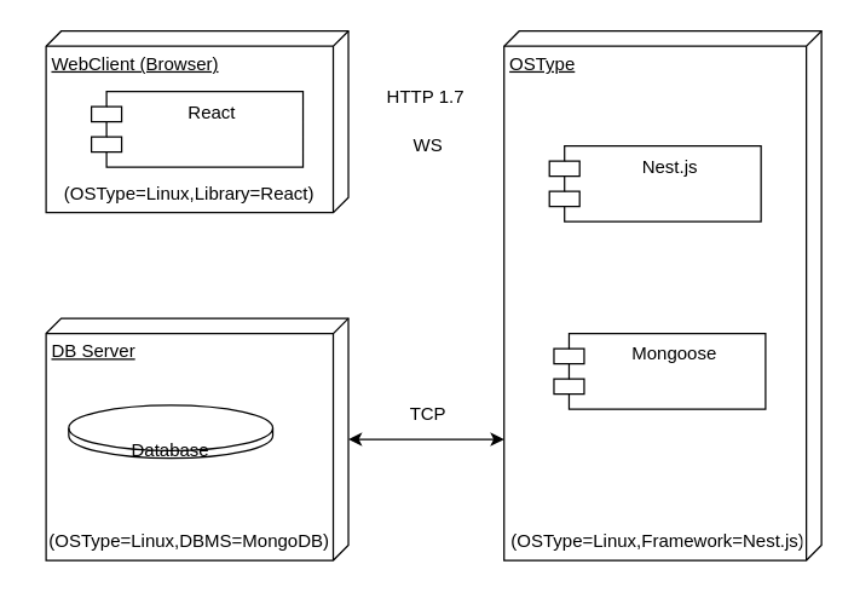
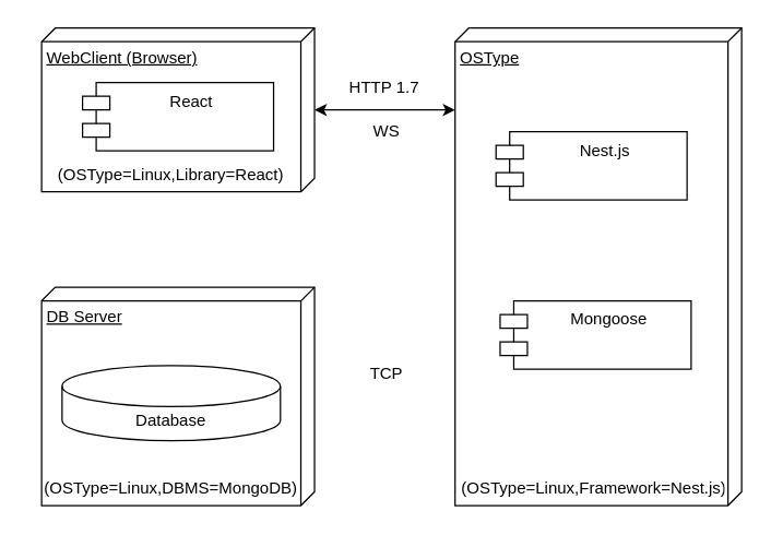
  <mxCell id="0" />
  <mxCell id="1" parent="0" />
+ <mxCell id="2" style="edgeStyle=orthogonalEdgeStyle;rounded=0;orthogonalLoop=1;jettySize=auto;html=1;startArrow=classic;startFill=1;" parent="1" source="3" target="6" edge="1"><mxGeometry relative="1" as="geometry"><Array as="points"><mxPoint x="340" y="80" /><mxPoint x="340" y="80" /></Array></mxGeometry></mxCell>
  <mxCell id="3" value="WebClient (Browser)" style="verticalAlign=top;align=left;spacingTop=8;spacingLeft=2;spacingRight=12;shape=cube;size=10;direction=south;fontStyle=4;html=1;whiteSpace=wrap;" parent="1" vertex="1"><mxGeometry x="30" y="20" width="200" height="120" as="geometry" /></mxCell>
  <mxCell id="4" value="React" style="shape=module;align=left;spacingLeft=20;align=center;verticalAlign=top;whiteSpace=wrap;html=1;" parent="1" vertex="1"><mxGeometry x="60" y="60" width="140" height="50" as="geometry" /></mxCell>
  <mxCell id="5" value="(OSType=Linux,Library=React)" style="text;strokeColor=none;fillColor=none;align=center;verticalAlign=top;spacingLeft=4;spacingRight=4;overflow=hidden;rotatable=0;points=[[0,0.5],[1,0.5]];portConstraint=eastwest;whiteSpace=wrap;html=1;" parent="1" vertex="1"><mxGeometry x="30" y="114" width="190" height="26" as="geometry" /></mxCell>
  <mxCell id="6" value="OSType" style="verticalAlign=top;align=left;spacingTop=8;spacingLeft=2;spacingRight=12;shape=cube;size=10;direction=south;fontStyle=4;html=1;whiteSpace=wrap;" parent="1" vertex="1"><mxGeometry x="333" y="20" width="210" height="350" as="geometry" /></mxCell>
  <mxCell id="7" value="(OSType=Linux,Framework=Nest.js)" style="text;strokeColor=none;fillColor=none;align=center;verticalAlign=top;spacingLeft=4;spacingRight=4;overflow=hidden;rotatable=0;points=[[0,0.5],[1,0.5]];portConstraint=eastwest;whiteSpace=wrap;html=1;" parent="1" vertex="1"><mxGeometry x="333" y="344" width="203" height="26" as="geometry" /></mxCell>
  <mxCell id="8" value="DB Server&lt;span style=&quot;white-space: pre;&quot;&gt;&#09;&lt;/span&gt;" style="verticalAlign=top;align=left;spacingTop=8;spacingLeft=2;spacingRight=12;shape=cube;size=10;direction=south;fontStyle=4;html=1;whiteSpace=wrap;" parent="1" vertex="1"><mxGeometry x="30" y="210" width="200" height="160" as="geometry" /></mxCell>
  <mxCell id="9" value="(OSType=Linux,DBMS=MongoDB)" style="text;strokeColor=none;fillColor=none;align=center;verticalAlign=top;spacingLeft=4;spacingRight=4;overflow=hidden;rotatable=0;points=[[0,0.5],[1,0.5]];portConstraint=eastwest;whiteSpace=wrap;html=1;" parent="1" vertex="1"><mxGeometry x="20" y="344" width="210" height="26" as="geometry" /></mxCell>
- <mxCell id="10" value="Database" style="shape=cylinder3;whiteSpace=wrap;html=1;boundedLbl=1;backgroundOutline=1;size=15;" parent="1" vertex="1"><mxGeometry x="45" y="267.5" width="135" height="35" as="geometry" /></mxCell>
+ <mxCell id="10" value="Database" style="shape=cylinder3;whiteSpace=wrap;html=1;boundedLbl=1;backgroundOutline=1;size=15;" parent="1" vertex="1"><mxGeometry x="45" y="267.5" width="160" height="55" as="geometry" /></mxCell>
  <mxCell id="11" value="HTTP 1.7&amp;nbsp;" style="text;strokeColor=none;fillColor=none;align=center;verticalAlign=top;spacingLeft=4;spacingRight=4;overflow=hidden;rotatable=0;points=[[0,0.5],[1,0.5]];portConstraint=eastwest;whiteSpace=wrap;html=1;" parent="1" vertex="1"><mxGeometry x="213" y="50" width="140" height="26" as="geometry" /></mxCell>
  <mxCell id="12" value="TCP" style="text;strokeColor=none;fillColor=none;align=center;verticalAlign=top;spacingLeft=4;spacingRight=4;overflow=hidden;rotatable=0;points=[[0,0.5],[1,0.5]];portConstraint=eastwest;whiteSpace=wrap;html=1;" parent="1" vertex="1"><mxGeometry x="213" y="260" width="140" height="26" as="geometry" /></mxCell>
- <mxCell id="13" value="" style="edgeStyle=orthogonalEdgeStyle;rounded=0;orthogonalLoop=1;jettySize=auto;html=1;startArrow=classic;startFill=1;" parent="1" source="8" target="6" edge="1"><mxGeometry relative="1" as="geometry"><mxPoint x="250" y="295" as="sourcePoint" /><mxPoint x="370" y="295" as="targetPoint" /><Array as="points"><mxPoint x="340" y="295" /><mxPoint x="340" y="295" /></Array></mxGeometry></mxCell>
  <mxCell id="14" value="Nest.js" style="shape=module;align=left;spacingLeft=20;align=center;verticalAlign=top;whiteSpace=wrap;html=1;" parent="1" vertex="1"><mxGeometry x="363" y="96" width="140" height="50" as="geometry" /></mxCell>
  <mxCell id="15" value="Mongoose" style="shape=module;align=left;spacingLeft=20;align=center;verticalAlign=top;whiteSpace=wrap;html=1;" parent="1" vertex="1"><mxGeometry x="366" y="220" width="140" height="50" as="geometry" /></mxCell>
  <mxCell id="16" value="WS" style="text;strokeColor=none;fillColor=none;align=center;verticalAlign=top;spacingLeft=4;spacingRight=4;overflow=hidden;rotatable=0;points=[[0,0.5],[1,0.5]];portConstraint=eastwest;whiteSpace=wrap;html=1;" vertex="1" parent="1"><mxGeometry x="213" y="82" width="140" height="26" as="geometry" /></mxCell>
